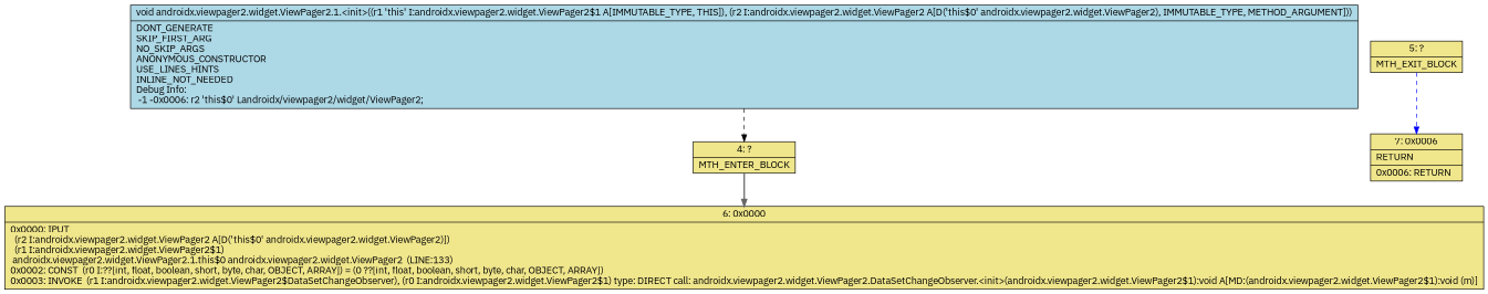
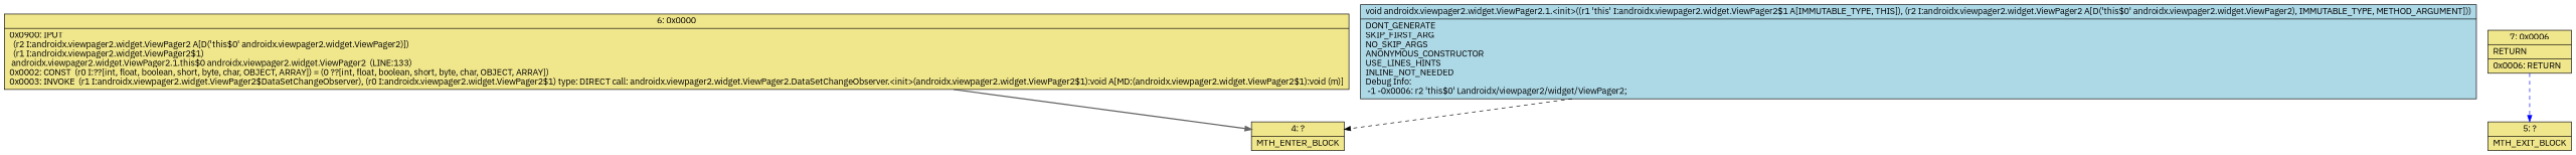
  digraph {
    fontname="IBM Plex Sans"
    node [fillcolor=khaki fontname="IBM Plex Sans" shape=record style=filled]
    edge [fontname="IBM Plex Sans" style=dashed]
    n1 [label="{4\:\ ?|MTH_ENTER_BLOCK\l}"]
-   n2 [label="{6\:\ 0x0000|0x0000: IPUT  \l  (r2 I:androidx.viewpager2.widget.ViewPager2 A[D('this$0' androidx.viewpager2.widget.ViewPager2)])\l  (r1 I:androidx.viewpager2.widget.ViewPager2$1)\l androidx.viewpager2.widget.ViewPager2.1.this$0 androidx.viewpager2.widget.ViewPager2  (LINE:133)\l0x0002: CONST  (r0 I:??[int, float, boolean, short, byte, char, OBJECT, ARRAY]) = (0 ??[int, float, boolean, short, byte, char, OBJECT, ARRAY]) \l0x0003: INVOKE  (r1 I:androidx.viewpager2.widget.ViewPager2$DataSetChangeObserver), (r0 I:androidx.viewpager2.widget.ViewPager2$1) type: DIRECT call: androidx.viewpager2.widget.ViewPager2.DataSetChangeObserver.\<init\>(androidx.viewpager2.widget.ViewPager2$1):void A[MD:(androidx.viewpager2.widget.ViewPager2$1):void (m)]\l}"]
+   n2 [label="{6\:\ 0x0000|0x0900: IPUT  \l  (r2 I:androidx.viewpager2.widget.ViewPager2 A[D('this$0' androidx.viewpager2.widget.ViewPager2)])\l  (r1 I:androidx.viewpager2.widget.ViewPager2$1)\l androidx.viewpager2.widget.ViewPager2.1.this$0 androidx.viewpager2.widget.ViewPager2  (LINE:133)\l0x0002: CONST  (r0 I:??[int, float, boolean, short, byte, char, OBJECT, ARRAY]) = (0 ??[int, float, boolean, short, byte, char, OBJECT, ARRAY]) \l0x0003: INVOKE  (r1 I:androidx.viewpager2.widget.ViewPager2$DataSetChangeObserver), (r0 I:androidx.viewpager2.widget.ViewPager2$1) type: DIRECT call: androidx.viewpager2.widget.ViewPager2.DataSetChangeObserver.\<init\>(androidx.viewpager2.widget.ViewPager2$1):void A[MD:(androidx.viewpager2.widget.ViewPager2$1):void (m)]\l}"]
    n3 [label="{7\:\ 0x0006|RETURN\l|0x0006: RETURN   \l}"]
    n4 [label="{5\:\ ?|MTH_EXIT_BLOCK\l}"]
    n5 [fillcolor=lightblue label="{void androidx.viewpager2.widget.ViewPager2.1.\<init\>((r1 'this' I:androidx.viewpager2.widget.ViewPager2$1 A[IMMUTABLE_TYPE, THIS]), (r2 I:androidx.viewpager2.widget.ViewPager2 A[D('this$0' androidx.viewpager2.widget.ViewPager2), IMMUTABLE_TYPE, METHOD_ARGUMENT]))  | DONT_GENERATE\lSKIP_FIRST_ARG\lNO_SKIP_ARGS\lANONYMOUS_CONSTRUCTOR\lUSE_LINES_HINTS\lINLINE_NOT_NEEDED\lDebug Info:\l  \-1 \-0x0006: r2 'this$0' Landroidx\/viewpager2\/widget\/ViewPager2;\l}"]
-   n1 -> n2 [color=gray40 style=bold]
-   n4 -> n3 [color=blue]
+   n2 -> n1 [color=gray40 style=bold]
+   n3 -> n4 [color=blue]
    n5 -> n1 [color=black]
  }
